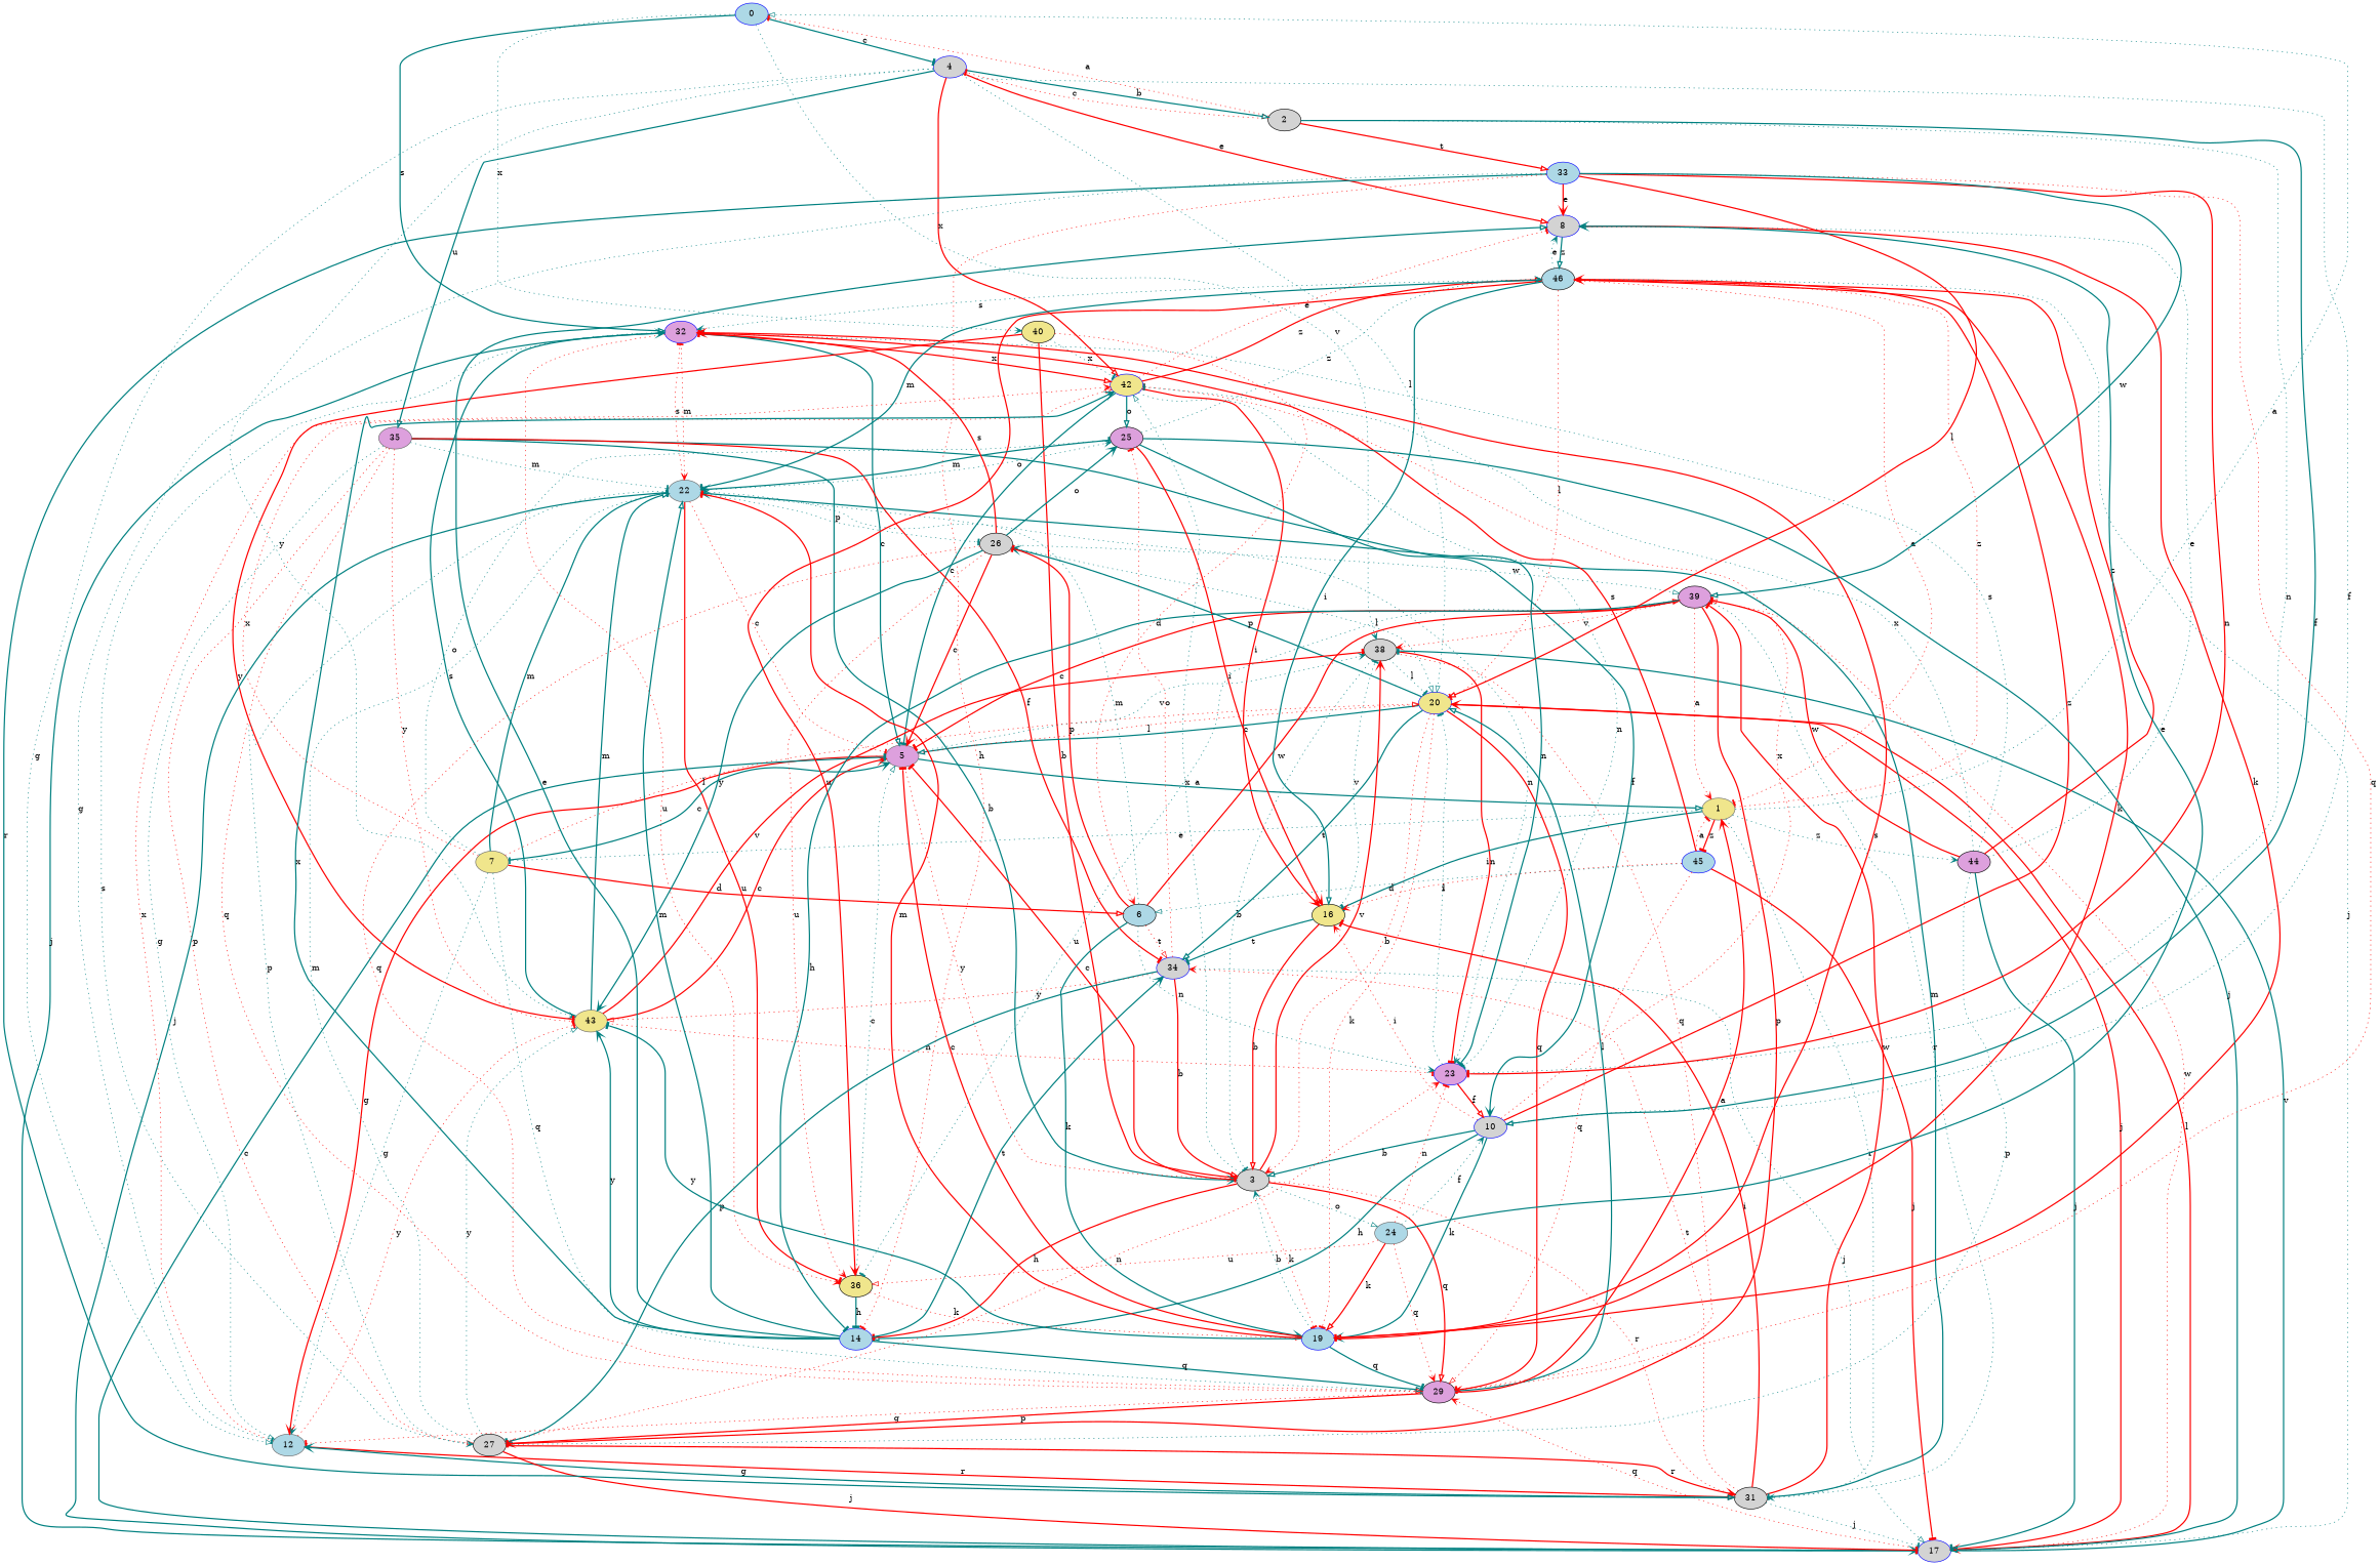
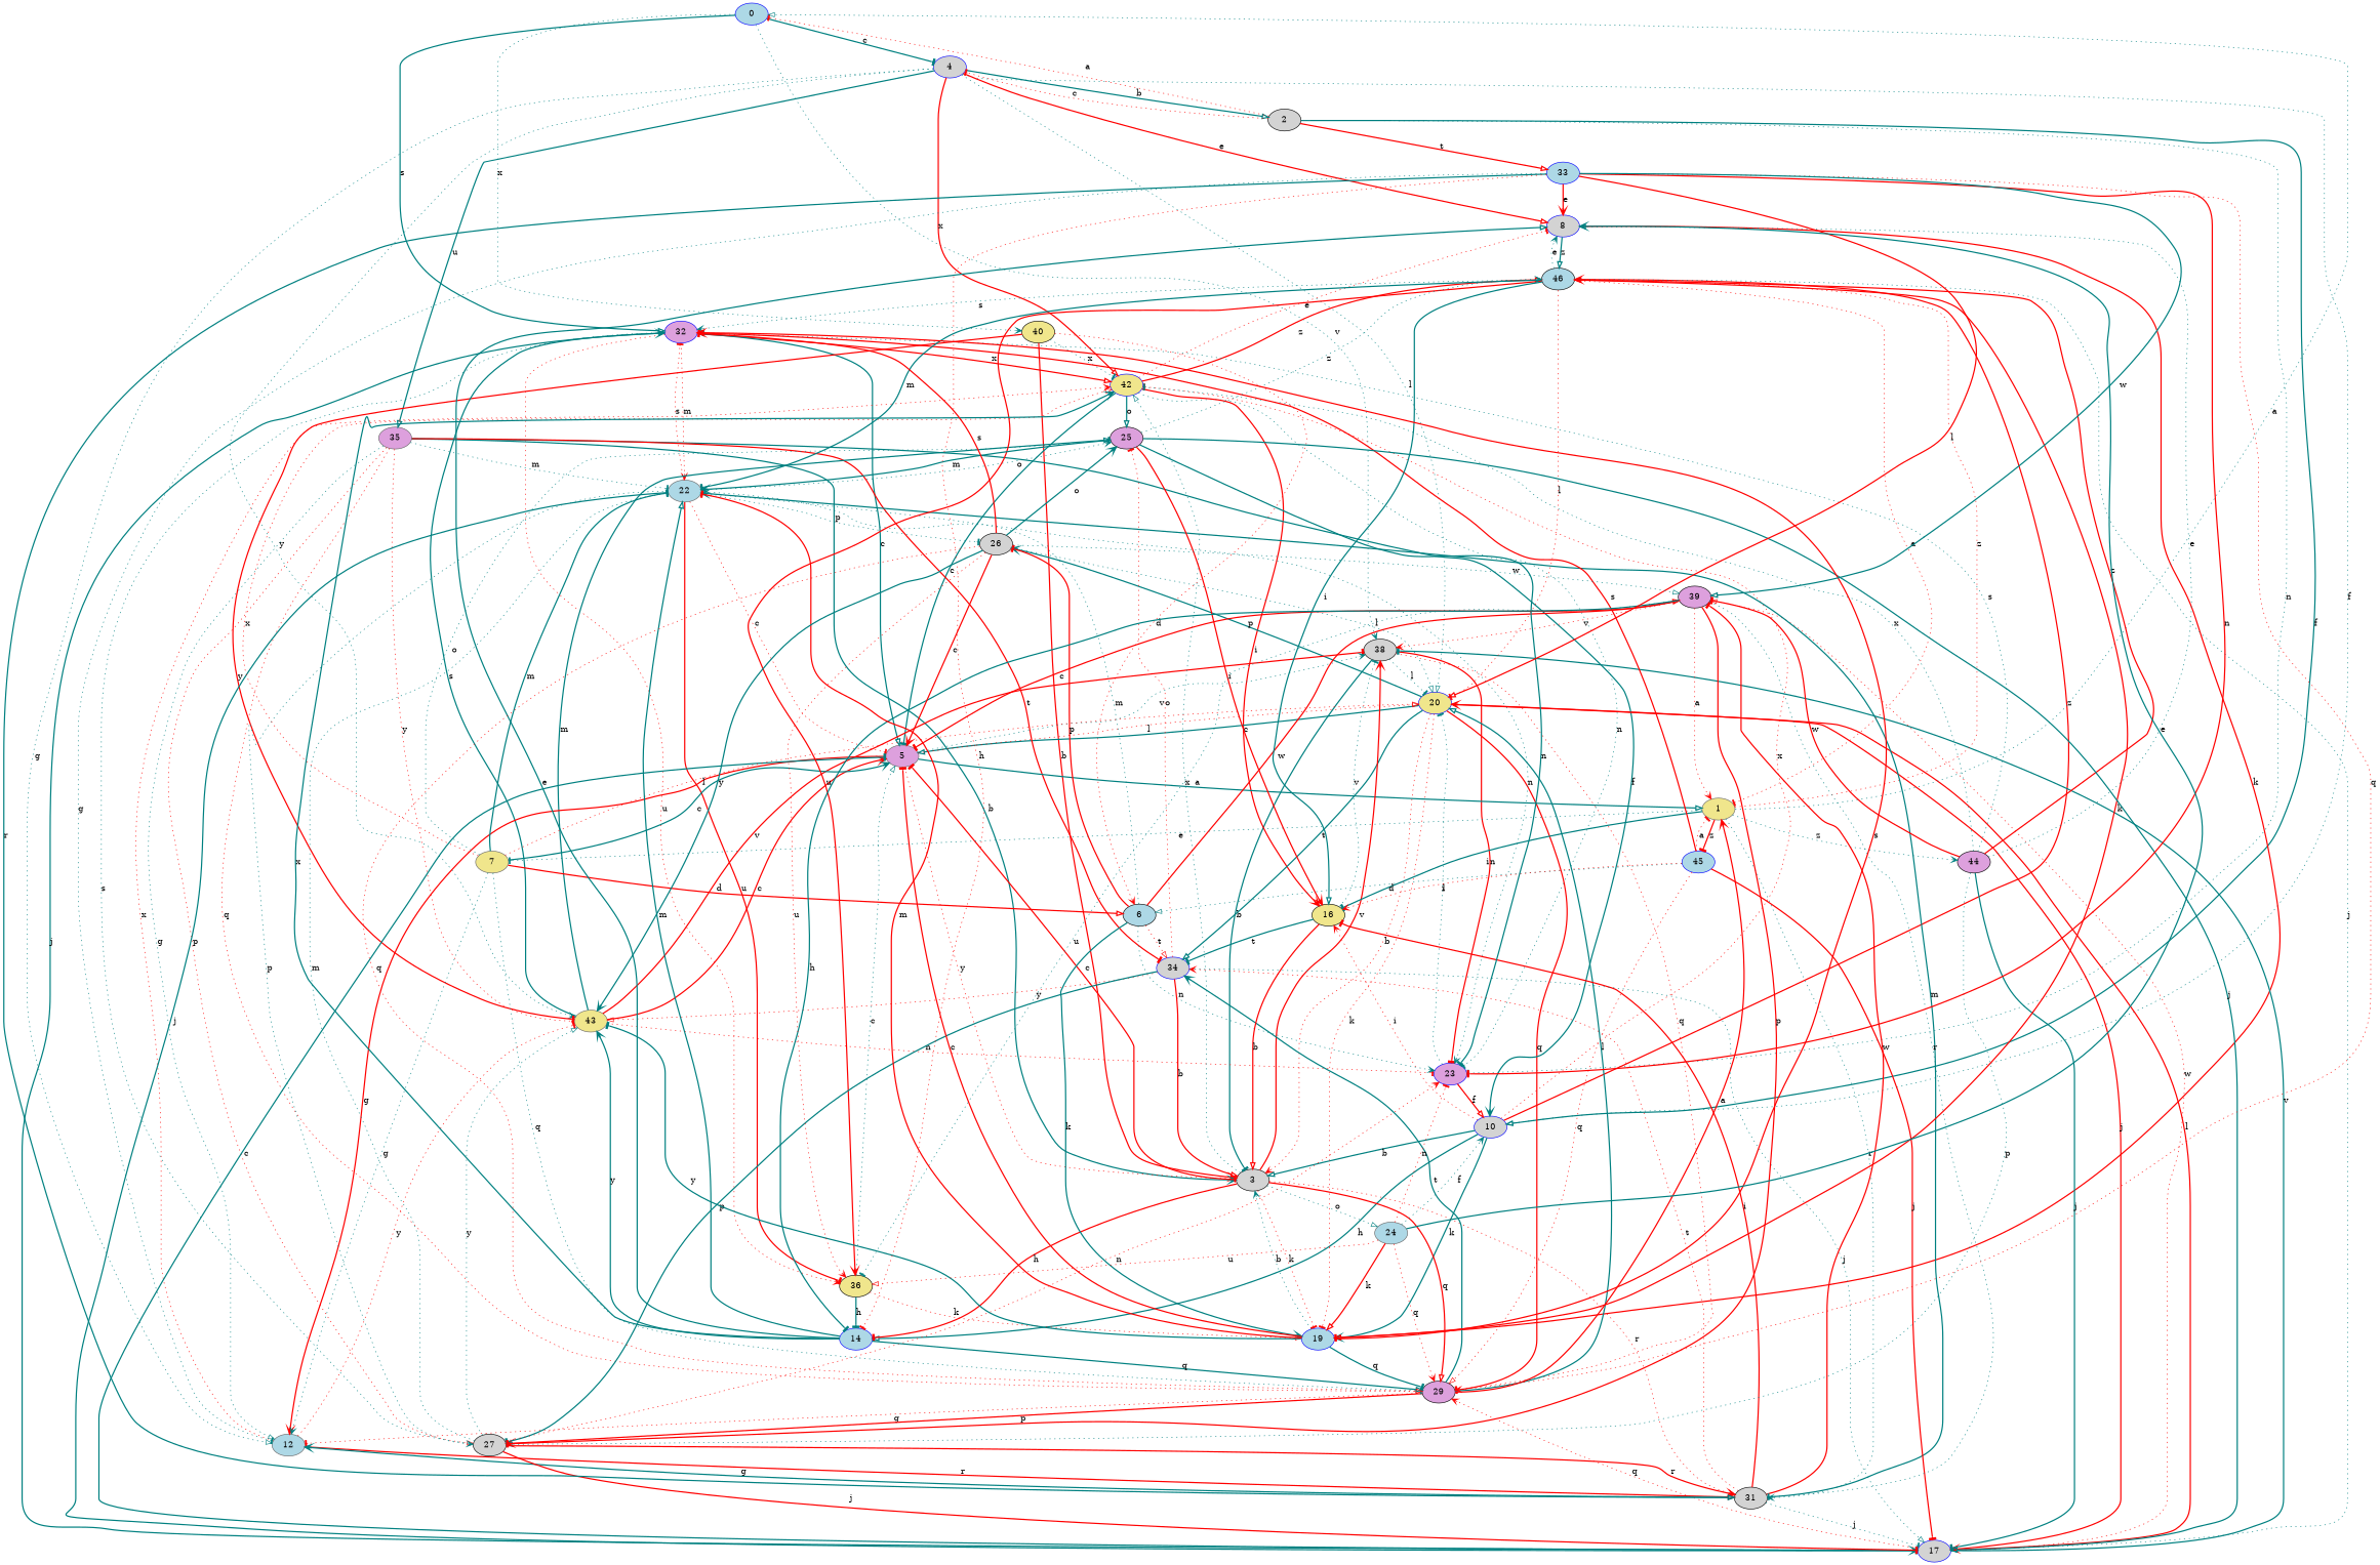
  strict digraph {
    node [color=black fillcolor=lightgrey style=filled]
    edge [arrowhead=tee color=teal style=bold]
    0 [color=blue fillcolor=lightblue]
    4 [color=blue]
    32 [color=blue fillcolor=plum]
    38
    40 [fillcolor=khaki]
    2
    10 [color=blue]
    42 [color=blue fillcolor=khaki]
    8 [color=blue]
    12 [color=gray40 fillcolor=lightblue]
    20 [color=blue fillcolor=khaki]
    35 [color=gray40 fillcolor=plum]
    43 [color=gray40 fillcolor=khaki]
    5 [color=gray40 fillcolor=plum]
    22 [color=gray40 fillcolor=lightblue]
    17 [color=blue]
    36 [fillcolor=khaki]
    23 [color=blue fillcolor=plum]
    3
    29 [fillcolor=plum]
    6 [fillcolor=lightblue]
    1 [color=gray40 fillcolor=khaki]
    7 [color=gray40 fillcolor=khaki]
    16 [fillcolor=khaki]
    31
    44 [fillcolor=plum]
    45 [color=blue fillcolor=lightblue]
    46 [fillcolor=lightblue]
    25 [fillcolor=plum]
    34 [color=blue]
    39 [fillcolor=plum]
    27
    19 [color=blue fillcolor=lightblue]
    33 [color=blue fillcolor=lightblue]
    14 [color=blue fillcolor=lightblue]
    24 [color=gray40 fillcolor=lightblue]
    26
    0 -> 4 [label=c]
    0 -> 32 [arrowhead=onormal label=s]
    0 -> 38 [arrowhead=vee label=v style=dotted]
    0 -> 40 [arrowhead=vee label=x style=dotted]
    4 -> 2 [arrowhead=onormal label=b]
    4 -> 10 [arrowhead=onormal label=f style=dotted]
    4 -> 42 [arrowhead=onormal color=red label=x]
    4 -> 8 [arrowhead=onormal color=red label=e]
    4 -> 12 [arrowhead=onormal label=g style=dotted]
    4 -> 20 [arrowhead=onormal label=l style=dotted]
    4 -> 35 [arrowhead=onormal label=u]
    4 -> 43 [arrowhead=vee label=y style=dotted]
    32 -> 42 [arrowhead=onormal color=red label=x]
    32 -> 5 [arrowhead=onormal label=c]
    32 -> 22 [arrowhead=vee color=red label=m style=dotted]
    32 -> 17 [arrowhead=vee label=j]
    32 -> 36 [arrowhead=vee color=red label=u style=dotted]
    38 -> 20 [label=l style=dotted]
    38 -> 23 [color=red label=n]
-   38 -> 3 [label=b style=dotted]
+   38 -> 3 [label=b]
    38 -> 29 [color=red label=q style=dotted]
    40 -> 42 [label=x style=dotted]
    40 -> 43 [color=red label=y]
    40 -> 3 [arrowhead=vee color=red label=b]
    40 -> 6 [arrowhead=vee color=red label=d style=dotted]
    2 -> 0 [color=red label=a style=dotted]
    2 -> 4 [color=red label=c style=dotted]
    2 -> 10 [arrowhead=onormal label=f]
    2 -> 23 [label=n style=dotted]
    2 -> 33 [arrowhead=onormal color=red label=t]
    10 -> 42 [color=red label=x style=dotted]
    10 -> 3 [arrowhead=onormal label=b]
    10 -> 16 [arrowhead=vee color=red label=i style=dotted]
    10 -> 46 [arrowhead=vee color=red label=z]
    10 -> 19 [arrowhead=vee label=k]
    10 -> 14 [arrowhead=onormal label=h]
    42 -> 8 [color=red label=e style=dotted]
    42 -> 5 [label=c]
    42 -> 23 [label=n style=dotted]
    42 -> 16 [arrowhead=vee color=red label=i]
    42 -> 46 [arrowhead=onormal color=red label=z]
    42 -> 25 [arrowhead=onormal label=o]
    8 -> 46 [arrowhead=onormal label=z]
    8 -> 19 [arrowhead=onormal color=red label=k]
    12 -> 42 [arrowhead=vee color=red label=x style=dotted]
    12 -> 43 [color=red label=y style=dotted]
    12 -> 31 [arrowhead=onormal color=red label=r]
    20 -> 5 [arrowhead=onormal label=c]
    20 -> 17 [arrowhead=vee color=red label=j]
    20 -> 3 [arrowhead=vee color=red label=b style=dotted]
    20 -> 29 [color=red label=q]
    20 -> 34 [arrowhead=onormal label=t]
    20 -> 19 [color=red label=k style=dotted]
    20 -> 26 [arrowhead=vee label=p]
    35 -> 10 [arrowhead=vee label=f]
    35 -> 12 [arrowhead=onormal label=g style=dotted]
    35 -> 43 [color=red label=y style=dotted]
    35 -> 22 [label=m style=dotted]
    35 -> 3 [arrowhead=vee label=b]
    35 -> 29 [arrowhead=onormal color=red label=q style=dotted]
-   35 -> 34 [color=red label=f]
+   35 -> 34 [color=red label=t]
    35 -> 27 [arrowhead=onormal color=red label=p style=dotted]
    43 -> 32 [arrowhead=vee label=s]
    43 -> 38 [color=red label=v]
    43 -> 5 [arrowhead=vee color=red label=c]
-   43 -> 22 [arrowhead=onormal label=m]
+   43 -> 25 [arrowhead=onormal label=m]
    43 -> 23 [color=red label=n style=dotted]
    5 -> 38 [arrowhead=vee label=v style=dotted]
    5 -> 12 [arrowhead=vee color=red label=g]
    5 -> 20 [arrowhead=onormal color=red label=l style=dotted]
    5 -> 3 [color=red label=y style=dotted]
    5 -> 1 [arrowhead=onormal label=a]
    22 -> 32 [color=red label=s style=dotted]
    22 -> 5 [color=red label=c style=dotted]
    22 -> 17 [label=j]
    22 -> 36 [color=red label=u]
    22 -> 23 [arrowhead=vee label=n style=dotted]
    22 -> 25 [arrowhead=vee label=o style=dotted]
    22 -> 27 [arrowhead=vee label=p style=dotted]
    22 -> 26 [label=p style=dotted]
    17 -> 38 [label=v]
    17 -> 20 [arrowhead=vee color=red label=l]
    17 -> 5 [label=c]
    17 -> 29 [arrowhead=vee color=red label=q style=dotted]
    17 -> 39 [arrowhead=onormal color=red label=w style=dotted]
    36 -> 5 [arrowhead=onormal label=c style=dotted]
    36 -> 19 [arrowhead=onormal color=red label=k style=dotted]
    36 -> 14 [label=h]
    23 -> 10 [arrowhead=onormal color=red label=f]
    23 -> 20 [label=l style=dotted]
    3 -> 38 [arrowhead=vee color=red label=v]
    3 -> 42 [arrowhead=onormal label=x style=dotted]
    3 -> 5 [color=red label=c]
    3 -> 29 [arrowhead=onormal color=red label=q]
    3 -> 31 [arrowhead=vee color=red label=r style=dotted]
    3 -> 19 [color=red label=k style=dotted]
    3 -> 14 [color=red label=h]
    3 -> 24 [arrowhead=onormal label=o style=dotted]
    29 -> 12 [color=red label=g style=dotted]
    29 -> 20 [arrowhead=onormal label=l]
    29 -> 1 [arrowhead=vee color=red label=a]
    29 -> 27 [arrowhead=vee color=red label=p]
    6 -> 22 [label=m style=dotted]
    6 -> 23 [arrowhead=vee label=n style=dotted]
    6 -> 34 [arrowhead=onormal color=red label=t style=dotted]
    6 -> 39 [arrowhead=onormal color=red label=w]
    6 -> 19 [arrowhead=vee label=k]
    6 -> 26 [color=red label=p]
    1 -> 0 [arrowhead=onormal label=a style=dotted]
    1 -> 7 [label=e style=dotted]
    1 -> 16 [label=i]
    1 -> 31 [arrowhead=vee label=r style=dotted]
    1 -> 44 [arrowhead=vee label=z style=dotted]
    1 -> 45 [color=red label=z]
    1 -> 46 [arrowhead=onormal color=red label=z style=dotted]
    7 -> 42 [arrowhead=onormal color=red label=x style=dotted]
    7 -> 12 [arrowhead=vee label=g style=dotted]
    7 -> 20 [arrowhead=onormal color=red label=l style=dotted]
    7 -> 5 [arrowhead=vee label=c]
    7 -> 22 [label=m]
    7 -> 29 [label=q style=dotted]
    7 -> 6 [arrowhead=onormal color=red label=d]
    7 -> 25 [label=o style=dotted]
    16 -> 38 [label=v style=dotted]
    16 -> 3 [arrowhead=onormal color=red label=b]
    16 -> 34 [label=t]
    31 -> 12 [arrowhead=vee label=g]
    31 -> 22 [arrowhead=vee label=m]
    31 -> 17 [label=j style=dotted]
    31 -> 16 [color=red label=i]
    31 -> 34 [arrowhead=vee color=red label=t style=dotted]
    31 -> 39 [color=red label=w]
    44 -> 32 [arrowhead=vee label=s style=dotted]
    44 -> 42 [label=x style=dotted]
    44 -> 8 [arrowhead=onormal label=e style=dotted]
    44 -> 17 [label=j]
    44 -> 46 [arrowhead=onormal color=red label=z]
    44 -> 39 [color=red label=w]
    44 -> 27 [arrowhead=onormal label=p style=dotted]
    45 -> 32 [arrowhead=onormal color=red label=s]
    45 -> 17 [color=red label=j]
    45 -> 29 [arrowhead=onormal color=red label=q style=dotted]
    45 -> 6 [arrowhead=onormal label=d style=dotted]
    45 -> 1 [color=red label=a style=dotted]
    45 -> 16 [arrowhead=vee color=red label=i style=dotted]
    46 -> 32 [arrowhead=vee label=s style=dotted]
    46 -> 8 [arrowhead=vee label=e style=dotted]
    46 -> 20 [color=red label=l style=dotted]
    46 -> 22 [label=m]
    46 -> 17 [arrowhead=onormal label=j style=dotted]
    46 -> 36 [arrowhead=vee color=red label=u]
    46 -> 1 [color=red label=a style=dotted]
    46 -> 16 [arrowhead=onormal label=i]
    46 -> 19 [color=red label=k]
    25 -> 22 [arrowhead=vee label=m]
    25 -> 17 [arrowhead=onormal label=j]
    25 -> 23 [label=n]
    25 -> 16 [arrowhead=vee color=red label=i]
    25 -> 46 [arrowhead=vee label=z style=dotted]
    34 -> 43 [arrowhead=onormal color=red label=y style=dotted]
    34 -> 17 [arrowhead=onormal label=j style=dotted]
    34 -> 3 [arrowhead=onormal color=red label=b]
    34 -> 25 [color=red label=o style=dotted]
    34 -> 27 [label=p]
    39 -> 38 [arrowhead=vee color=red label=v style=dotted]
    39 -> 5 [color=red label=c]
    39 -> 36 [label=u style=dotted]
    39 -> 1 [arrowhead=vee color=red label=a style=dotted]
    39 -> 31 [label=r style=dotted]
    39 -> 27 [color=red label=p]
    39 -> 14 [label=h]
    27 -> 32 [arrowhead=onormal label=s style=dotted]
    27 -> 43 [arrowhead=onormal label=y style=dotted]
    27 -> 22 [label=m style=dotted]
    27 -> 17 [color=red label=j]
    27 -> 23 [arrowhead=vee color=red label=n style=dotted]
    27 -> 31 [arrowhead=vee color=red label=r]
    19 -> 32 [arrowhead=vee color=red label=s]
    19 -> 43 [label=y]
    19 -> 5 [color=red label=c]
    19 -> 22 [color=red label=m]
    19 -> 3 [arrowhead=vee label=b style=dotted]
    19 -> 29 [label=q]
    33 -> 8 [arrowhead=vee color=red label=e]
    33 -> 12 [label=g style=dotted]
    33 -> 20 [arrowhead=onormal color=red label=l]
    33 -> 23 [color=red label=n]
    33 -> 29 [arrowhead=vee color=red label=q style=dotted]
    33 -> 31 [arrowhead=onormal label=r]
    33 -> 39 [arrowhead=onormal label=w]
    33 -> 14 [color=red label=h style=dotted]
    14 -> 42 [arrowhead=vee label=x]
    14 -> 8 [arrowhead=onormal label=e]
    14 -> 43 [arrowhead=vee label=y]
    14 -> 22 [arrowhead=onormal label=m]
    14 -> 29 [arrowhead=onormal label=q]
-   14 -> 34 [arrowhead=vee label=t]
+   29 -> 34 [arrowhead=vee label=t]
    24 -> 10 [arrowhead=vee label=f style=dotted]
    24 -> 8 [arrowhead=vee label=e]
    24 -> 36 [arrowhead=onormal color=red label=u style=dotted]
    24 -> 23 [color=red label=n style=dotted]
    24 -> 29 [arrowhead=vee color=red label=q style=dotted]
    24 -> 19 [arrowhead=onormal color=red label=k]
    26 -> 32 [color=red label=s]
    26 -> 20 [arrowhead=onormal label=l style=dotted]
    26 -> 43 [arrowhead=vee label=y]
    26 -> 5 [arrowhead=vee color=red label=c]
    26 -> 36 [arrowhead=vee color=red label=u style=dotted]
    26 -> 29 [arrowhead=onormal color=red label=q style=dotted]
    26 -> 25 [arrowhead=vee label=o]
    26 -> 39 [arrowhead=onormal label=w style=dotted]
  }
